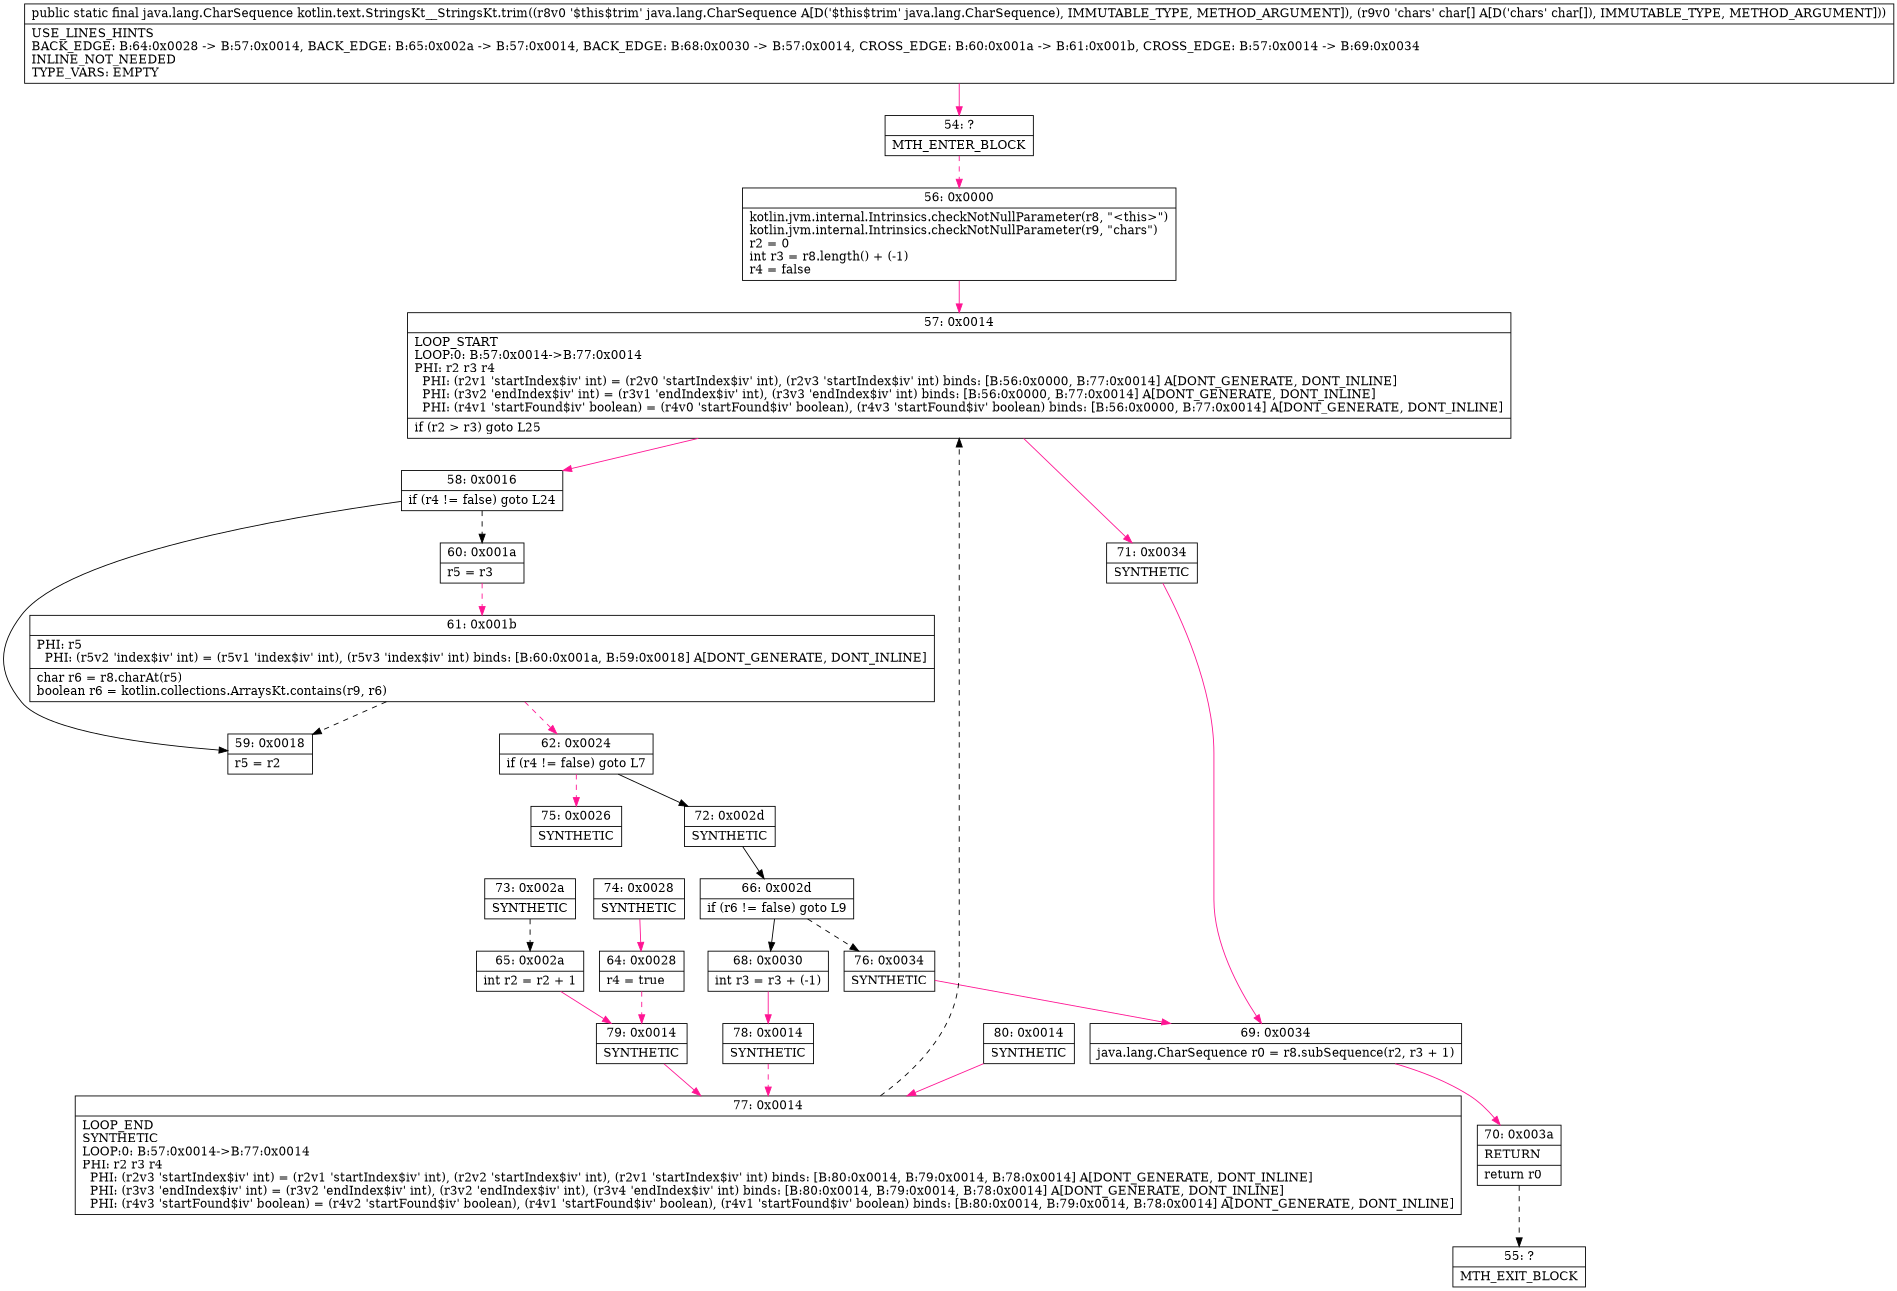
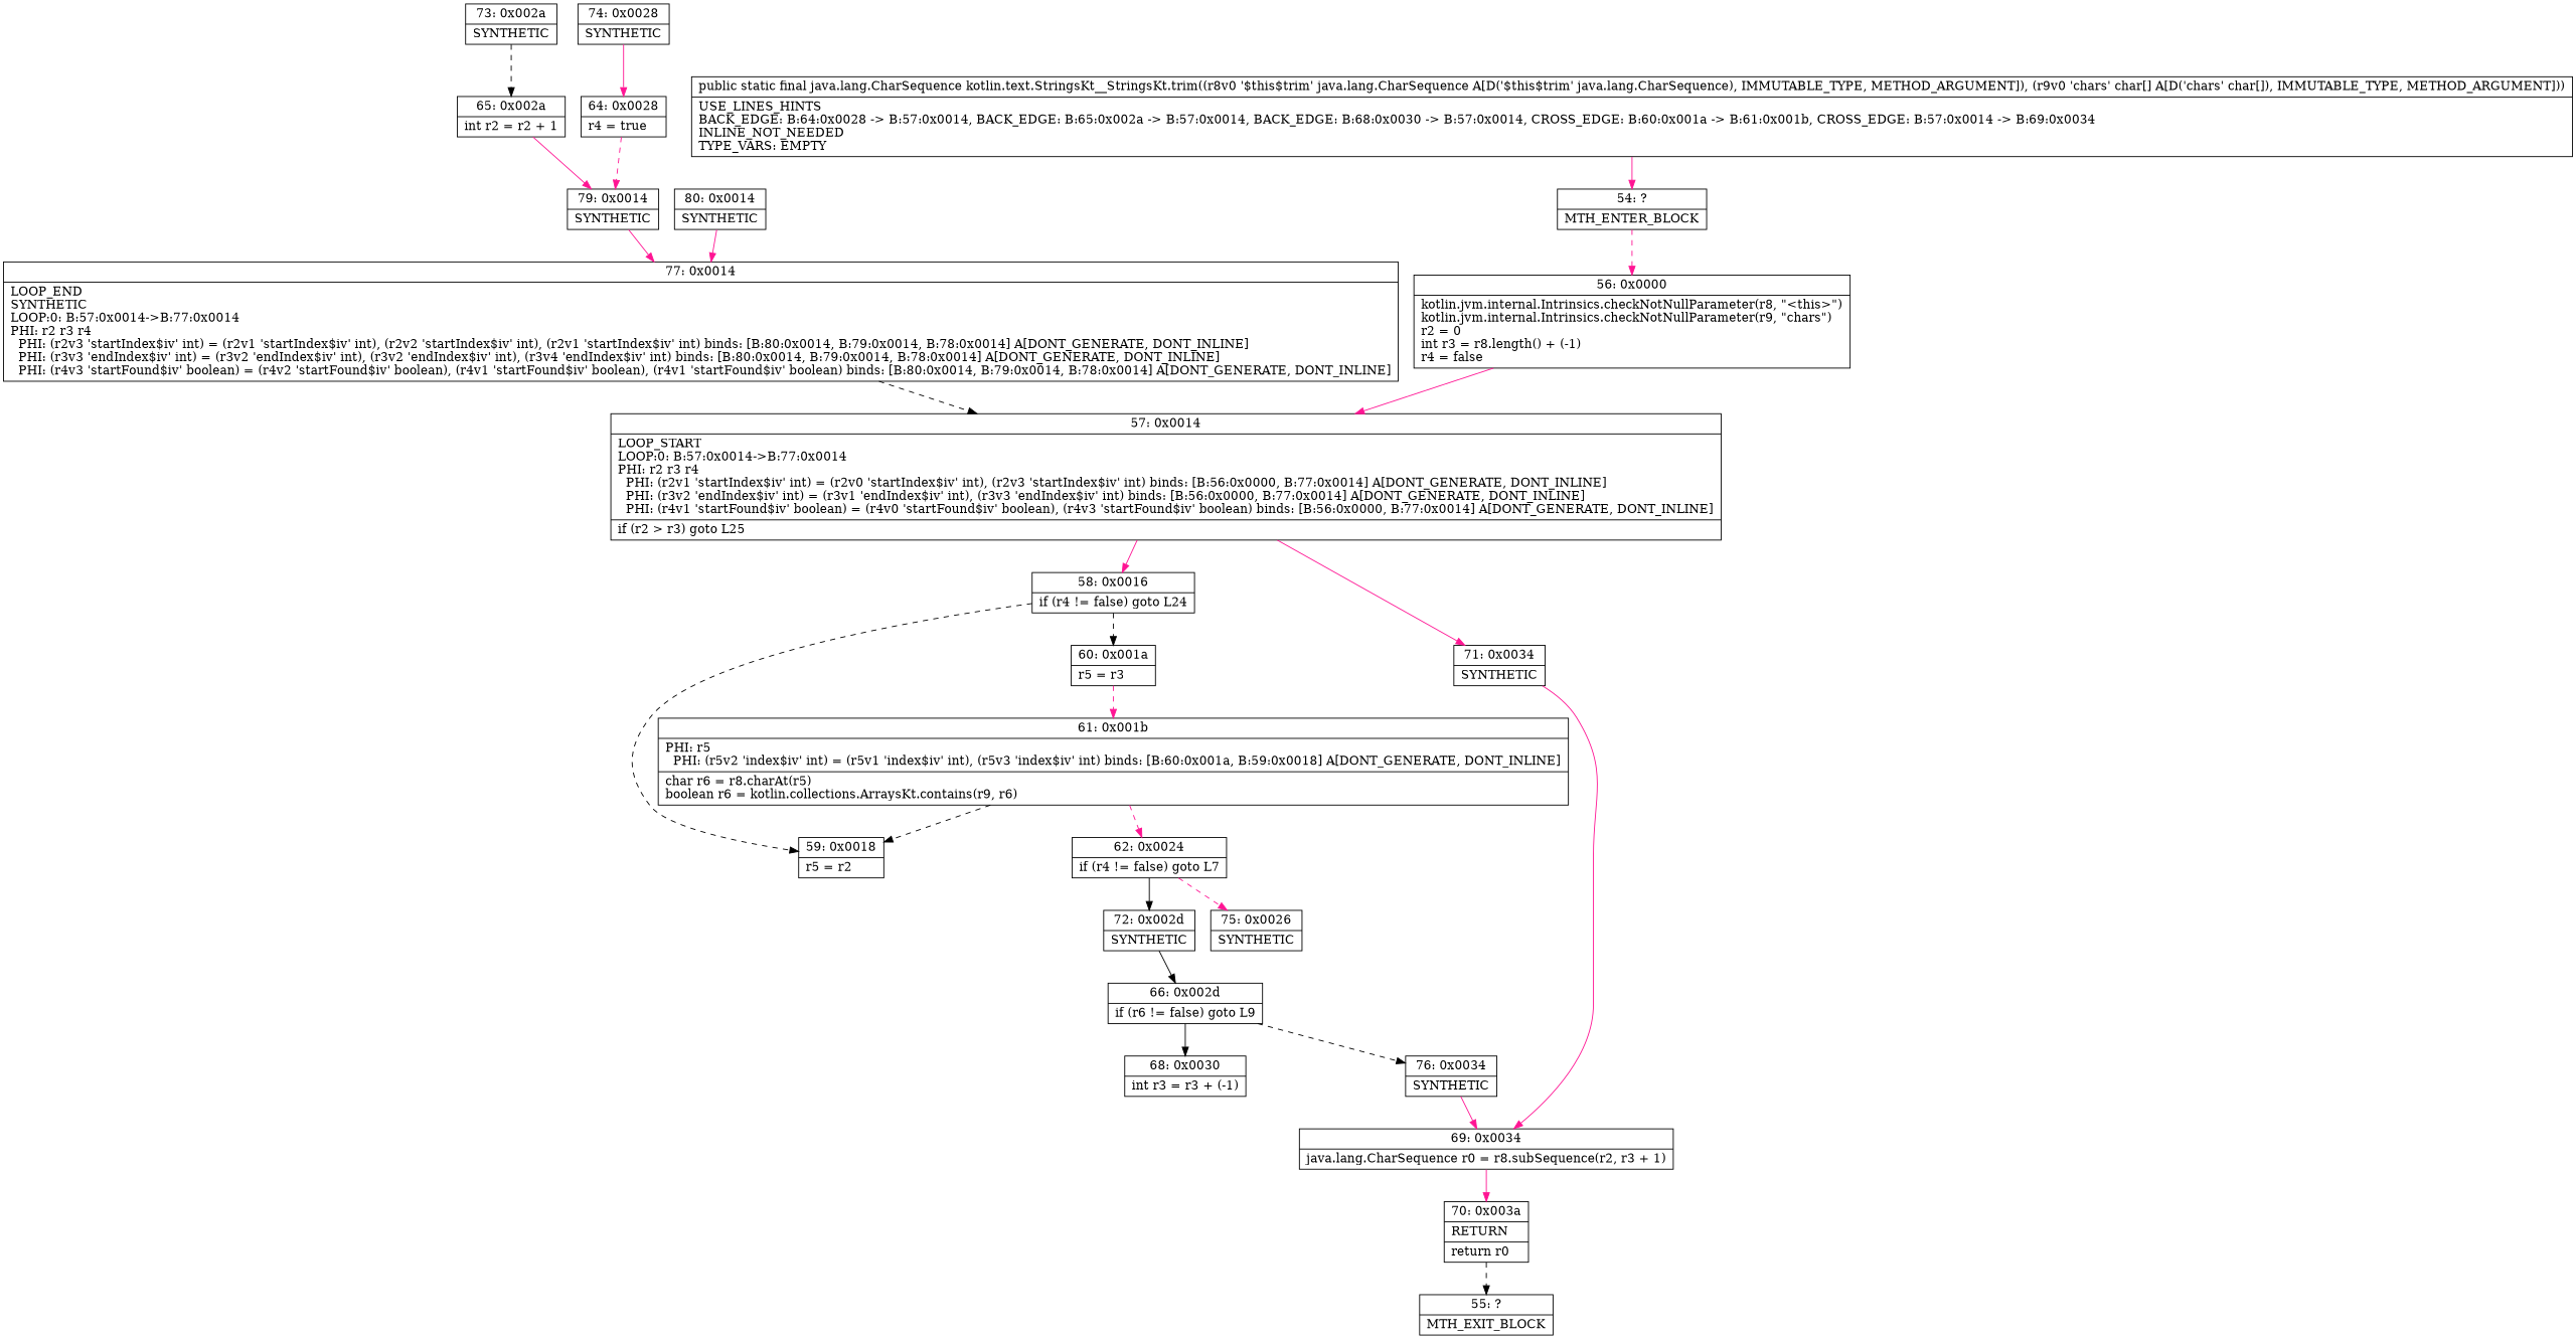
  digraph {
    node [shape=record]
    edge [color=deeppink style=solid]
    n1 [label="{54\:\ ?|MTH_ENTER_BLOCK\l}"]
    n2 [label="{56\:\ 0x0000|kotlin.jvm.internal.Intrinsics.checkNotNullParameter(r8, \"\<this\>\")\lkotlin.jvm.internal.Intrinsics.checkNotNullParameter(r9, \"chars\")\lr2 = 0\lint r3 = r8.length() + (\-1)\lr4 = false\l}"]
    n3 [label="{57\:\ 0x0014|LOOP_START\lLOOP:0: B:57:0x0014\-\>B:77:0x0014\lPHI: r2 r3 r4 \l  PHI: (r2v1 'startIndex$iv' int) = (r2v0 'startIndex$iv' int), (r2v3 'startIndex$iv' int) binds: [B:56:0x0000, B:77:0x0014] A[DONT_GENERATE, DONT_INLINE]\l  PHI: (r3v2 'endIndex$iv' int) = (r3v1 'endIndex$iv' int), (r3v3 'endIndex$iv' int) binds: [B:56:0x0000, B:77:0x0014] A[DONT_GENERATE, DONT_INLINE]\l  PHI: (r4v1 'startFound$iv' boolean) = (r4v0 'startFound$iv' boolean), (r4v3 'startFound$iv' boolean) binds: [B:56:0x0000, B:77:0x0014] A[DONT_GENERATE, DONT_INLINE]\l|if (r2 \> r3) goto L25\l}"]
    n4 [label="{58\:\ 0x0016|if (r4 != false) goto L24\l}"]
    n5 [label="{71\:\ 0x0034|SYNTHETIC\l}"]
    n6 [label="{59\:\ 0x0018|r5 = r2\l}"]
    n7 [label="{60\:\ 0x001a|r5 = r3\l}"]
    n8 [label="{69\:\ 0x0034|java.lang.CharSequence r0 = r8.subSequence(r2, r3 + 1)\l}"]
    n9 [label="{61\:\ 0x001b|PHI: r5 \l  PHI: (r5v2 'index$iv' int) = (r5v1 'index$iv' int), (r5v3 'index$iv' int) binds: [B:60:0x001a, B:59:0x0018] A[DONT_GENERATE, DONT_INLINE]\l|char r6 = r8.charAt(r5)\lboolean r6 = kotlin.collections.ArraysKt.contains(r9, r6)\l}"]
    n10 [label="{62\:\ 0x0024|if (r4 != false) goto L7\l}"]
    n11 [label="{72\:\ 0x002d|SYNTHETIC\l}"]
    n12 [label="{75\:\ 0x0026|SYNTHETIC\l}"]
    n13 [label="{66\:\ 0x002d|if (r6 != false) goto L9\l}"]
    n14 [label="{68\:\ 0x0030|int r3 = r3 + (\-1)\l}"]
    n15 [label="{76\:\ 0x0034|SYNTHETIC\l}"]
-   n16 [label="{78\:\ 0x0014|SYNTHETIC\l}"]
    n17 [label="{77\:\ 0x0014|LOOP_END\lSYNTHETIC\lLOOP:0: B:57:0x0014\-\>B:77:0x0014\lPHI: r2 r3 r4 \l  PHI: (r2v3 'startIndex$iv' int) = (r2v1 'startIndex$iv' int), (r2v2 'startIndex$iv' int), (r2v1 'startIndex$iv' int) binds: [B:80:0x0014, B:79:0x0014, B:78:0x0014] A[DONT_GENERATE, DONT_INLINE]\l  PHI: (r3v3 'endIndex$iv' int) = (r3v2 'endIndex$iv' int), (r3v2 'endIndex$iv' int), (r3v4 'endIndex$iv' int) binds: [B:80:0x0014, B:79:0x0014, B:78:0x0014] A[DONT_GENERATE, DONT_INLINE]\l  PHI: (r4v3 'startFound$iv' boolean) = (r4v2 'startFound$iv' boolean), (r4v1 'startFound$iv' boolean), (r4v1 'startFound$iv' boolean) binds: [B:80:0x0014, B:79:0x0014, B:78:0x0014] A[DONT_GENERATE, DONT_INLINE]\l}"]
    n18 [label="{70\:\ 0x003a|RETURN\l|return r0\l}"]
    n19 [label="{55\:\ ?|MTH_EXIT_BLOCK\l}"]
    n20 [label="{73\:\ 0x002a|SYNTHETIC\l}"]
    n21 [label="{65\:\ 0x002a|int r2 = r2 + 1\l}"]
    n22 [label="{74\:\ 0x0028|SYNTHETIC\l}"]
    n23 [label="{64\:\ 0x0028|r4 = true\l}"]
    n24 [label="{79\:\ 0x0014|SYNTHETIC\l}"]
    n25 [label="{80\:\ 0x0014|SYNTHETIC\l}"]
    n26 [label="{public static final java.lang.CharSequence kotlin.text.StringsKt__StringsKt.trim((r8v0 '$this$trim' java.lang.CharSequence A[D('$this$trim' java.lang.CharSequence), IMMUTABLE_TYPE, METHOD_ARGUMENT]), (r9v0 'chars' char[] A[D('chars' char[]), IMMUTABLE_TYPE, METHOD_ARGUMENT]))  | USE_LINES_HINTS\lBACK_EDGE: B:64:0x0028 \-\> B:57:0x0014, BACK_EDGE: B:65:0x002a \-\> B:57:0x0014, BACK_EDGE: B:68:0x0030 \-\> B:57:0x0014, CROSS_EDGE: B:60:0x001a \-\> B:61:0x001b, CROSS_EDGE: B:57:0x0014 \-\> B:69:0x0034\lINLINE_NOT_NEEDED\lTYPE_VARS: EMPTY\l}"]
    n1 -> n2 [style=dashed]
    n2 -> n3
    n3 -> n4
    n3 -> n5
-   n4 -> n6 [color=black]
+   n4 -> n6 [color=black style=dashed]
    n4 -> n7 [color=black style=dashed]
    n5 -> n8
    n7 -> n9 [style=dashed]
    n8 -> n18
    n9 -> n6 [color=black style=dashed]
    n9 -> n10 [style=dashed]
    n10 -> n11 [color=black]
    n10 -> n12 [style=dashed]
    n11 -> n13 [color=black]
    n13 -> n14 [color=black]
    n13 -> n15 [color=black style=dashed]
-   n14 -> n16
    n15 -> n8
-   n16 -> n17 [style=dashed]
    n17 -> n3 [color=black style=dashed]
    n18 -> n19 [color=black style=dashed]
    n20 -> n21 [color=black style=dashed]
    n21 -> n24
    n22 -> n23
    n23 -> n24 [style=dashed]
    n24 -> n17
    n25 -> n17
    n26 -> n1
  }
